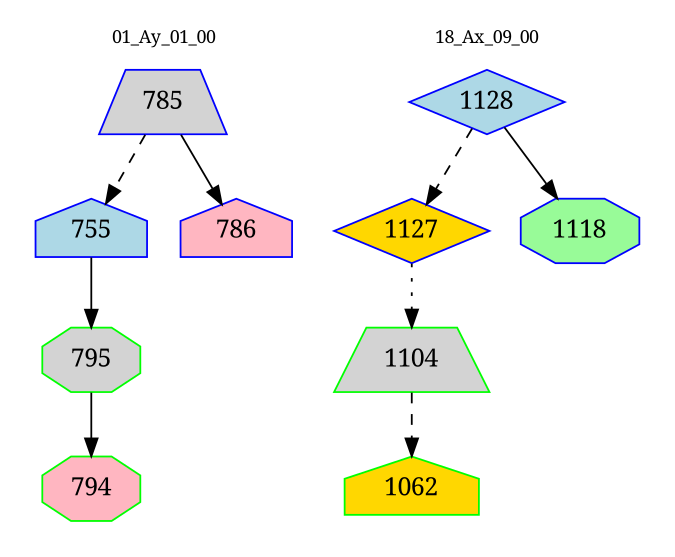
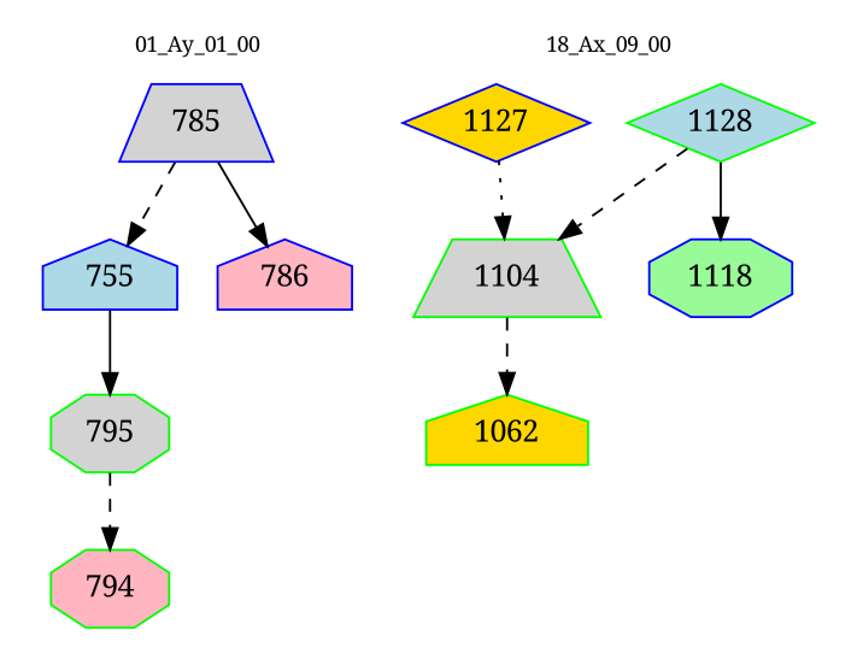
  digraph {
    fontname="Noto Serif"
    node [color=blue fillcolor=lightgrey fontname="Noto Serif" shape=house style=filled]
    edge [color=black fontname="Noto Serif" style=solid]
    n1 [label=785 shape=trapezium]
    n2 [fillcolor=lightblue label=755]
    n3 [fillcolor=lightpink label=786]
    n4 [color=green label=795 shape=octagon]
    n5 [color=green fillcolor=lightpink label=794 shape=octagon]
-   n6 [fillcolor=lightblue label=1128 shape=diamond]
+   n6 [color=green fillcolor=lightblue label=1128 shape=diamond]
    n7 [fillcolor=gold label=1127 shape=diamond]
    n8 [fillcolor=palegreen label=1118 shape=octagon]
    n9 [color=green label=1104 shape=trapezium]
    n10 [color=green fillcolor=gold label=1062]
    subgraph cluster_1 {
      color=white
      fontsize=10
      label="01_Ay_01_00"
      n1
      n2
      n3
      n4
      n5
    }
    subgraph cluster_2 {
      color=white
      fontsize=10
      label="18_Ax_09_00"
      n6
      n7
      n8
      n9
      n10
    }
    n1 -> n2 [style=dashed]
    n1 -> n3
    n2 -> n4
-   n4 -> n5
-   n6 -> n7 [style=dashed]
+   n4 -> n5 [style=dashed]
+   n6 -> n9 [style=dashed]
    n6 -> n8
    n7 -> n9 [style=dotted]
    n9 -> n10 [style=dashed]
  }
